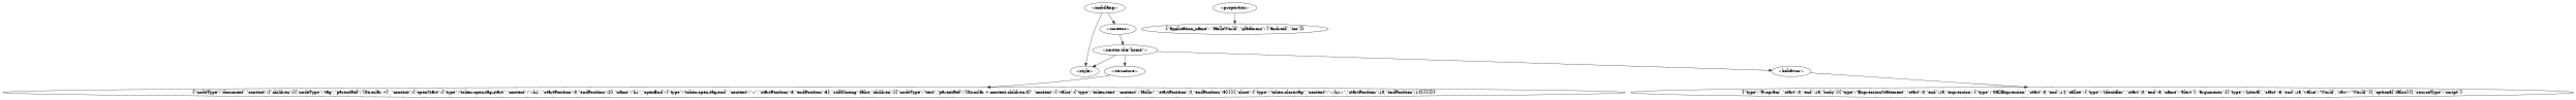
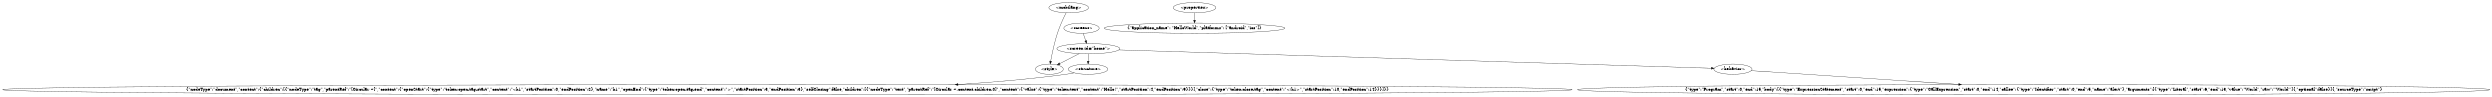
  digraph {
    n1 [label="<mobilang>"]
    n2 [label="<screens>"]
    n3 [label="<style>"]
    n4 [label="<screen id=\"home\">"]
    n5 [label="<properties>"]
    n6 [label="{\"application_name\": \"HelloWorld\",\"platforms\": [\"android\",\"ios\"]}"]
    n7 [label="<structure>"]
    n8 [label="<behavior>"]
    n9 [label="{\"nodeType\":\"document\",\"content\":{\"children\":[{\"nodeType\":\"tag\",\"parentRef\":\"[Circular ~]\",\"content\":{\"openStart\":{\"type\":\"token:open-tag-start\",\"content\":\"<h1\",\"startPosition\":0,\"endPosition\":2},\"name\":\"h1\",\"openEnd\":{\"type\":\"token:open-tag-end\",\"content\":\">\",\"startPosition\":3,\"endPosition\":3},\"selfClosing\":false,\"children\":[{\"nodeType\":\"text\",\"parentRef\":\"[Circular ~.content.children.0]\",\"content\":{\"value\":{\"type\":\"token:text\",\"content\":\"Hello!\",\"startPosition\":4,\"endPosition\":9}}}],\"close\":{\"type\":\"token:close-tag\",\"content\":\"</h1>\",\"startPosition\":10,\"endPosition\":14}}}]}}"]
    n10 [label="{\"type\":\"Program\",\"start\":0,\"end\":15,\"body\":[{\"type\":\"ExpressionStatement\",\"start\":0,\"end\":15,\"expression\":{\"type\":\"CallExpression\",\"start\":0,\"end\":14,\"callee\":{\"type\":\"Identifier\",\"start\":0,\"end\":5,\"name\":\"alert\"},\"arguments\":[{\"type\":\"Literal\",\"start\":6,\"end\":13,\"value\":\"World\",\"raw\":\"'World'\"}],\"optional\":false}}],\"sourceType\":\"script\"}"]
-   n1 -> n2
    n1 -> n3
    n2 -> n4
    n4 -> n3
    n4 -> n7
    n4 -> n8
    n5 -> n6
    n7 -> n9
    n8 -> n10
  }
